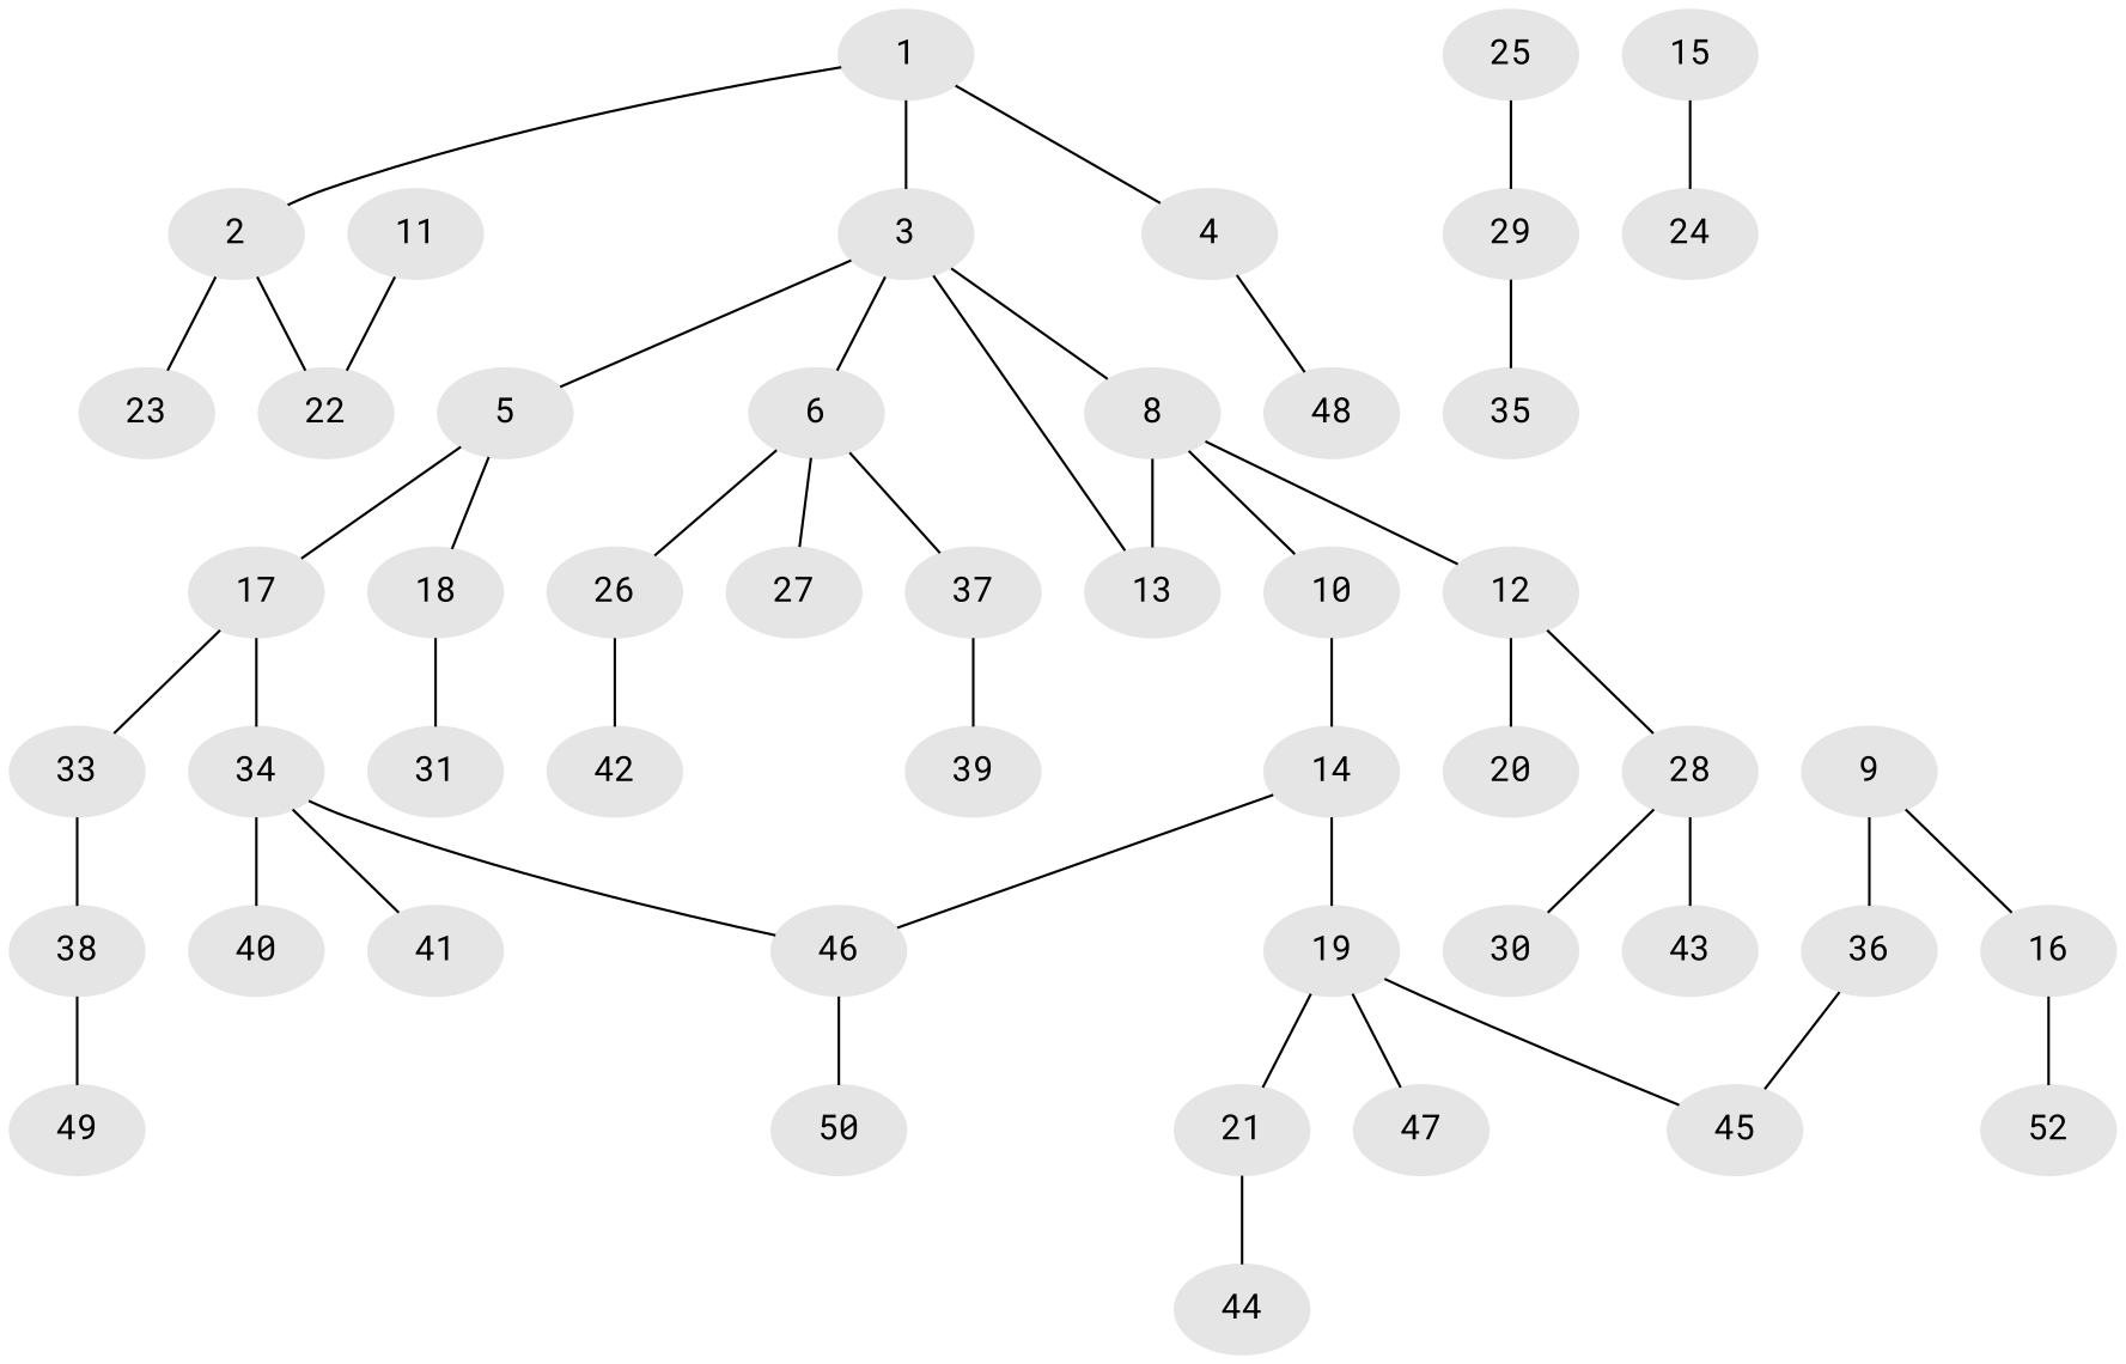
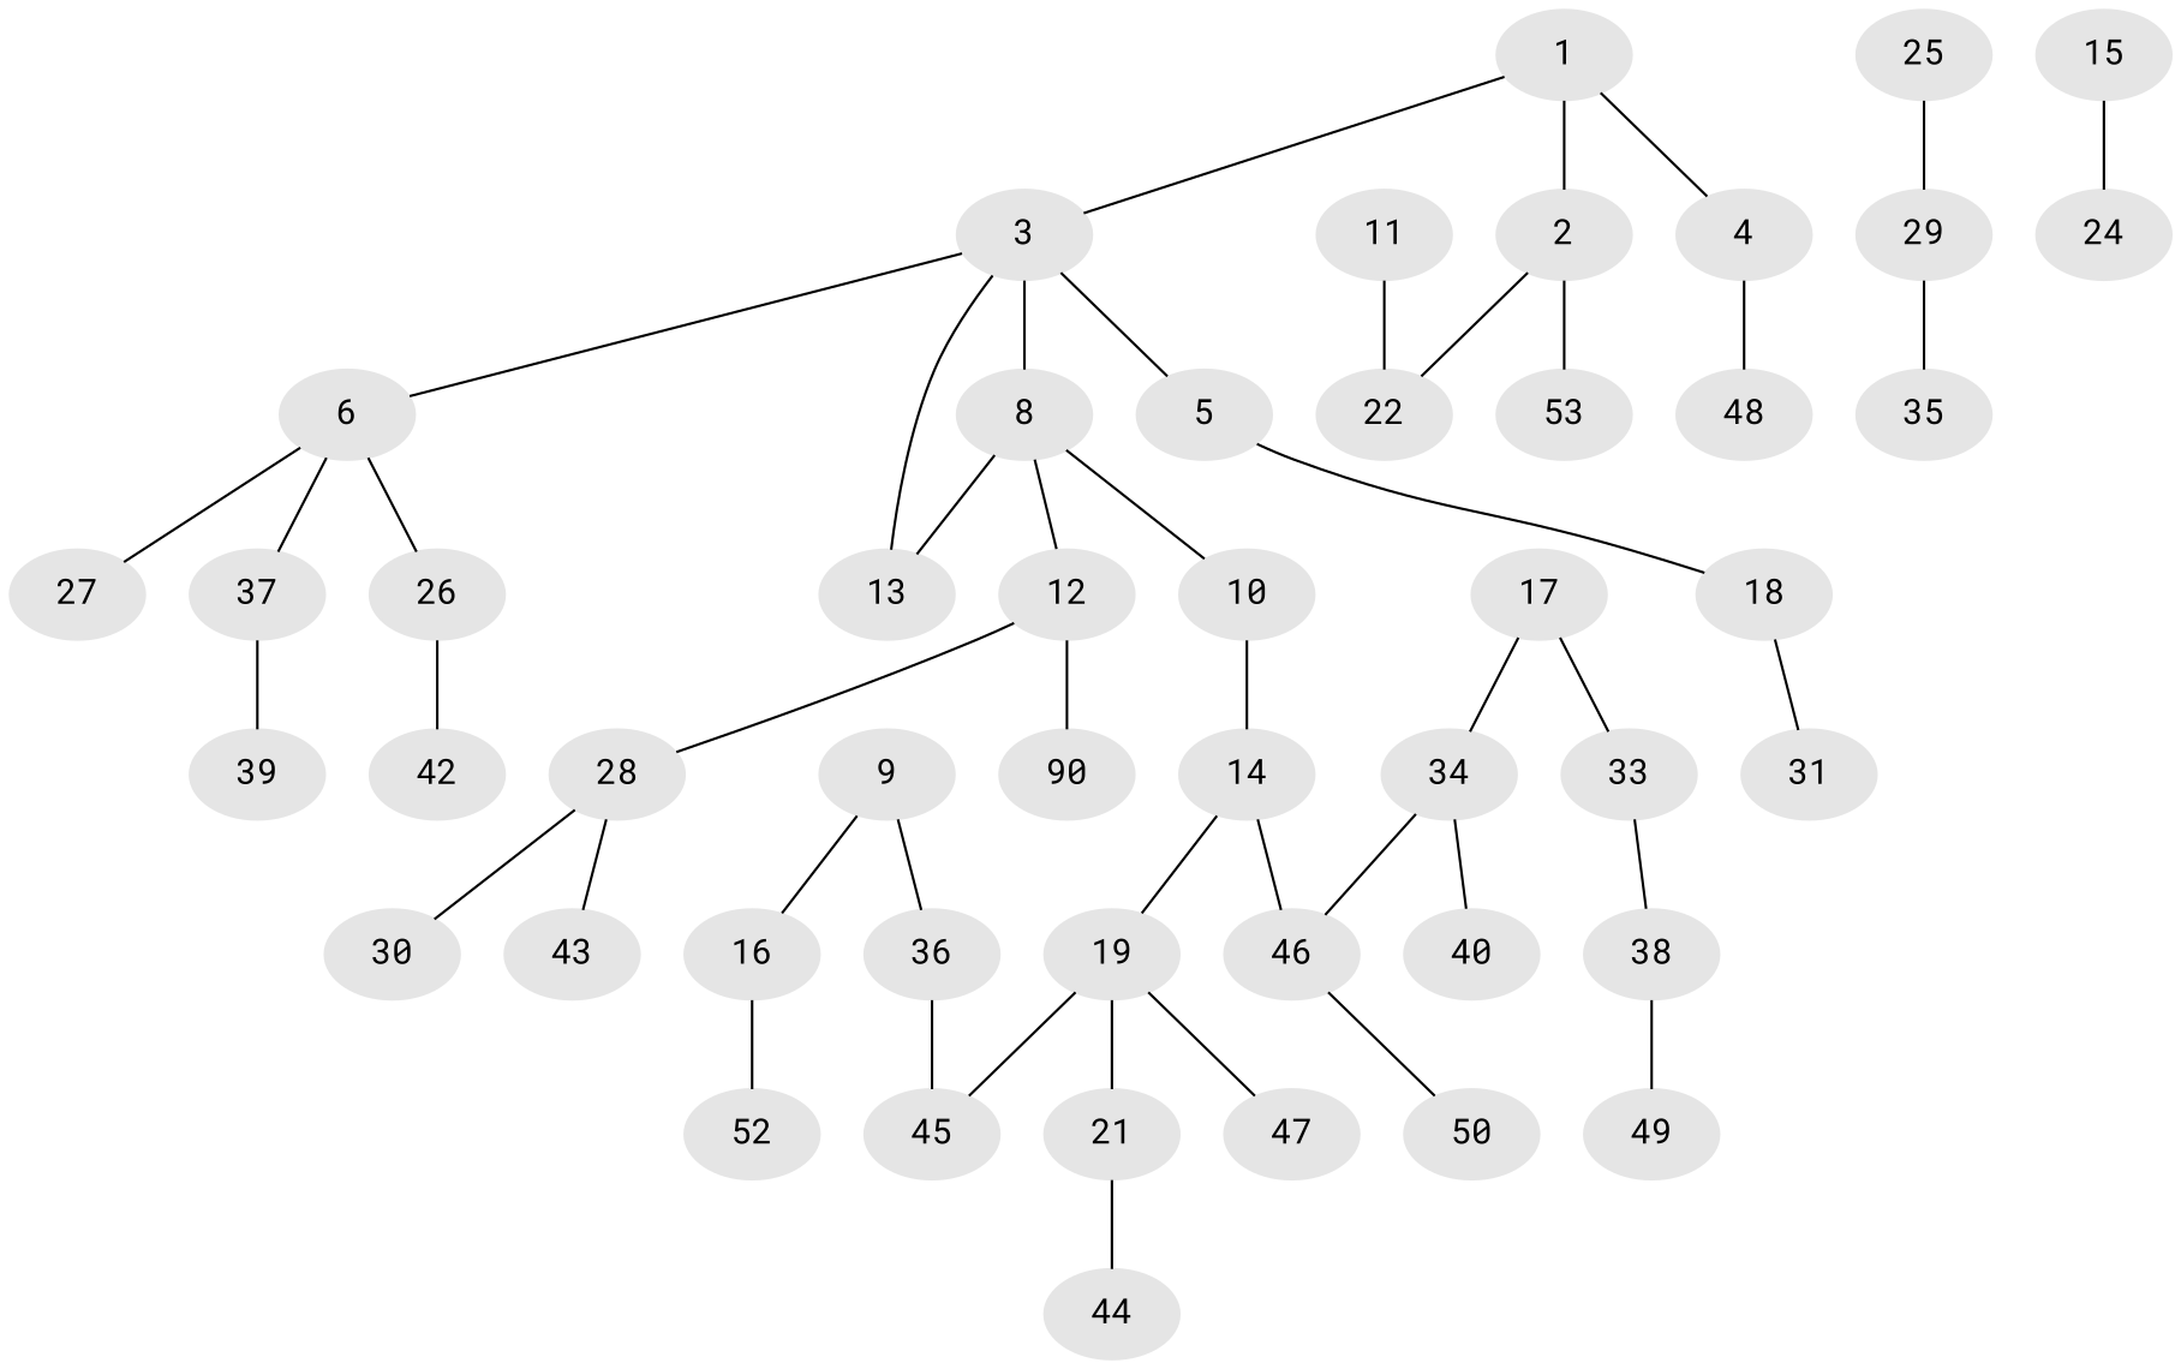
  graph {
    fontname="Roboto Mono"
    node [color=gray90 fontname="Roboto Mono" style=filled]
    edge [fontname="Roboto Mono" weight=1.0]
    1
    2
    3
    4
    22
-   23
+   23 [label=53]
    5
    6
    8
    13
    48
    17
    18
    26
    27
    37
    10
    12
    25
    29
    33
    34
    31
    42
    39
    9
    16
    36
    11
    14
-   20
+   20 [label=90]
    28
    15
    24
    n35 [label=52]
    45
    19
    46
    30
    43
    21
    47
    50
    38
    40
-   41
    44
    35
    49
    1 -- 2
    1 -- 3
    1 -- 4
    2 -- 22
    2 -- 23
    3 -- 5
    3 -- 6
    3 -- 8
    3 -- 13
    4 -- 48
-   5 -- 17
    5 -- 18
    6 -- 26
    6 -- 27
    6 -- 37
    8 -- 13 [weight=2.0]
    8 -- 10
    8 -- 12
    17 -- 33
    17 -- 34
    18 -- 31
    26 -- 42
    37 -- 39
    10 -- 14 [weight=2.0]
    12 -- 20
    12 -- 28
    25 -- 29
    29 -- 35
    33 -- 38
    34 -- 46
    34 -- 40
-   34 -- 41
    9 -- 16
    9 -- 36 [weight=2.0]
    16 -- n35
    36 -- 45
    11 -- 22
    14 -- 19
    14 -- 46
    28 -- 30
    28 -- 43
    15 -- 24
    19 -- 45
    19 -- 21
    19 -- 47
    46 -- 50
    21 -- 44
    38 -- 49
  }
